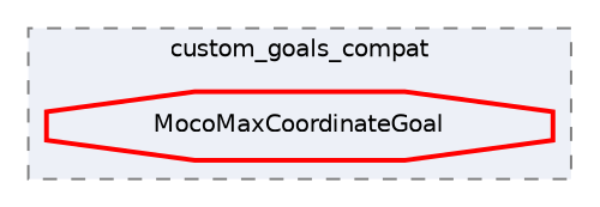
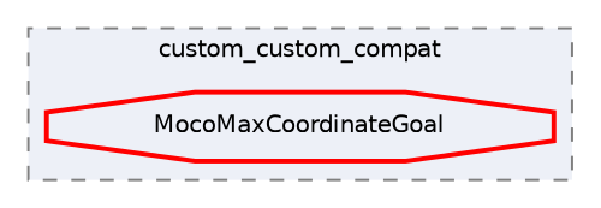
  digraph {
    compound=true
    n1 [color=red fillcolor="#edf0f7" fontname=Helvetica fontsize=10 height=0.2 label=MocoMaxCoordinateGoal shape=octagon style="filled,bold" width=0.4]
    subgraph cluster_1 {
      bgcolor="#edf0f7"
      fontname=Helvetica
      fontsize=10
-     label=custom_goals_compat
+     label=custom_custom_compat
      pencolor=grey50
      style="filled,dashed"
      n1
    }
  }
